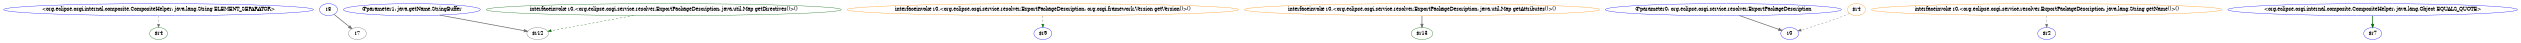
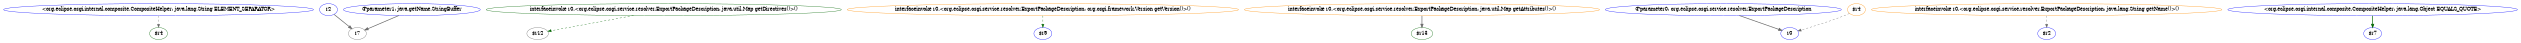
  digraph {
    node [color=blue]
    edge [color=gray40 style=dashed]
    n1 [label="<org.eclipse.osgi.internal.composite.CompositeHelper: java.lang.String ELEMENT_SEPARATOR>"]
    n2 [color=darkgreen label="$r4"]
    n3 [label="@parameter1: java.getName.StringBuffer"]
    n4 [color=gray40 label=r7]
    n5 [color=darkgreen label="interfaceinvoke r0.<org.eclipse.osgi.service.resolver.ExportPackageDescription: java.util.Map getDirectives()>()"]
    n6 [color=gray40 label="$r12"]
    n7 [color=darkorange label="interfaceinvoke r0.<org.eclipse.osgi.service.resolver.ExportPackageDescription: org.osgi.framework.Version getVersion()>()"]
    n8 [label="$r9"]
    n9 [color=darkorange label="interfaceinvoke r0.<org.eclipse.osgi.service.resolver.ExportPackageDescription: java.util.Map getAttributes()>()"]
    n10 [color=darkgreen label="$r13"]
    n11 [label="@parameter0: org.eclipse.osgi.service.resolver.ExportPackageDescription"]
    n12 [label=r0]
-   n13 [label=r8]
+   n13 [label=r2]
    n14 [color=darkorange label="$r4"]
    n15 [color=darkorange label="interfaceinvoke r0.<org.eclipse.osgi.service.resolver.ExportPackageDescription: java.lang.String getName()>()"]
    n16 [label="$r2"]
    n17 [label="<org.eclipse.osgi.internal.composite.CompositeHelper: java.lang.Object EQUALS_QUOTE>"]
    n18 [label="$r7"]
    n1 -> n2
-   n3 -> n6 [style=bold]
+   n3 -> n4 [style=bold]
    n5 -> n6 [color=darkgreen]
    n7 -> n8 [color=darkgreen]
    n9 -> n10 [style=bold]
    n11 -> n12 [style=bold]
    n13 -> n4 [style=bold]
    n14 -> n12
    n15 -> n16
    n17 -> n18 [color=darkgreen style=bold]
  }
